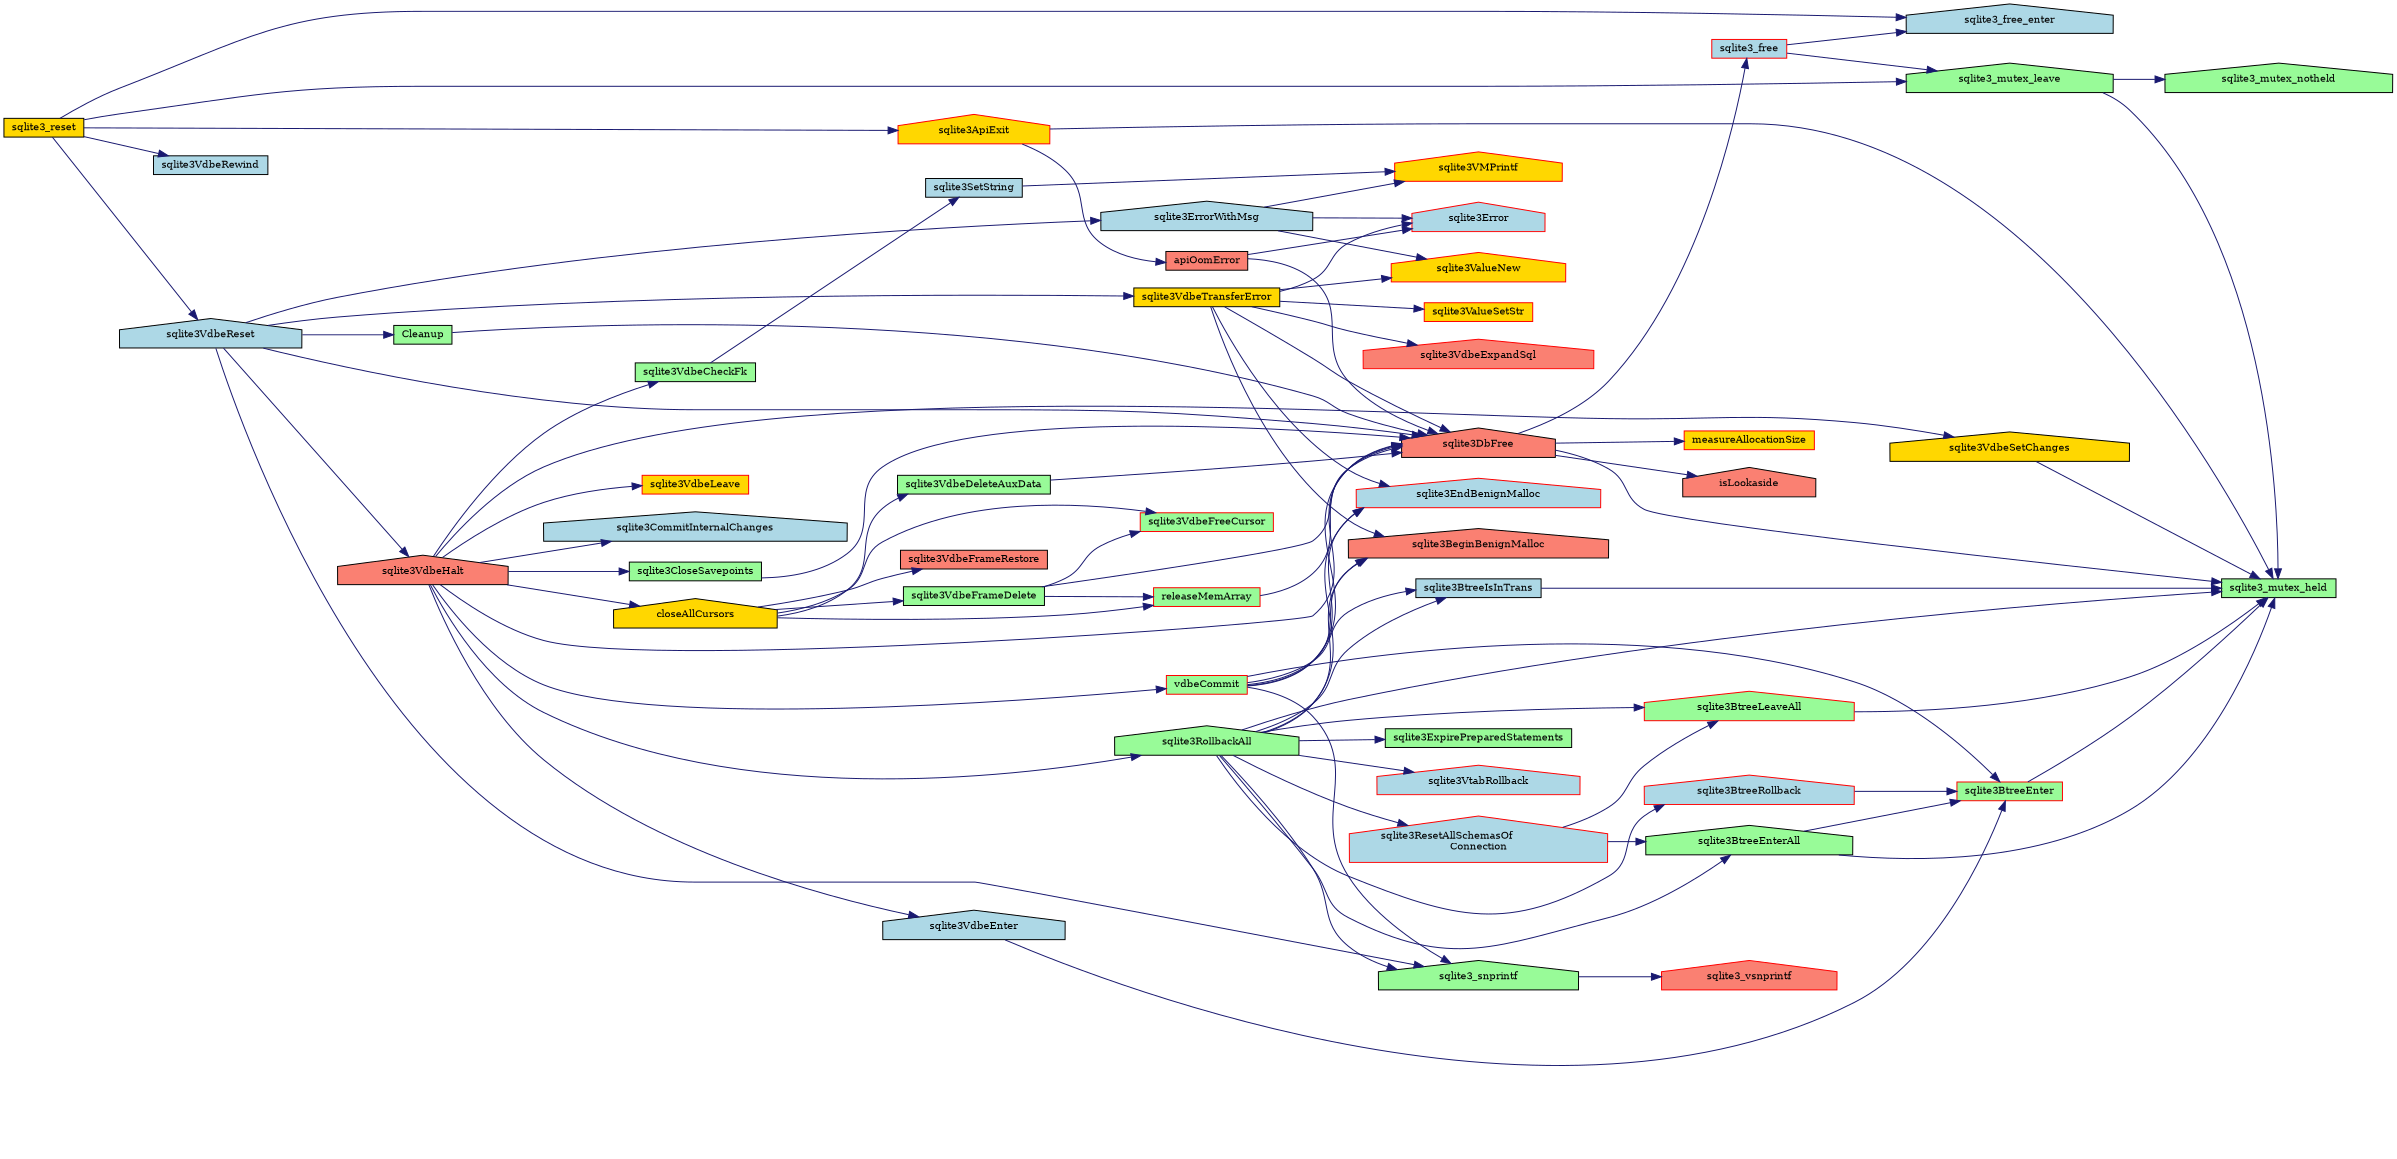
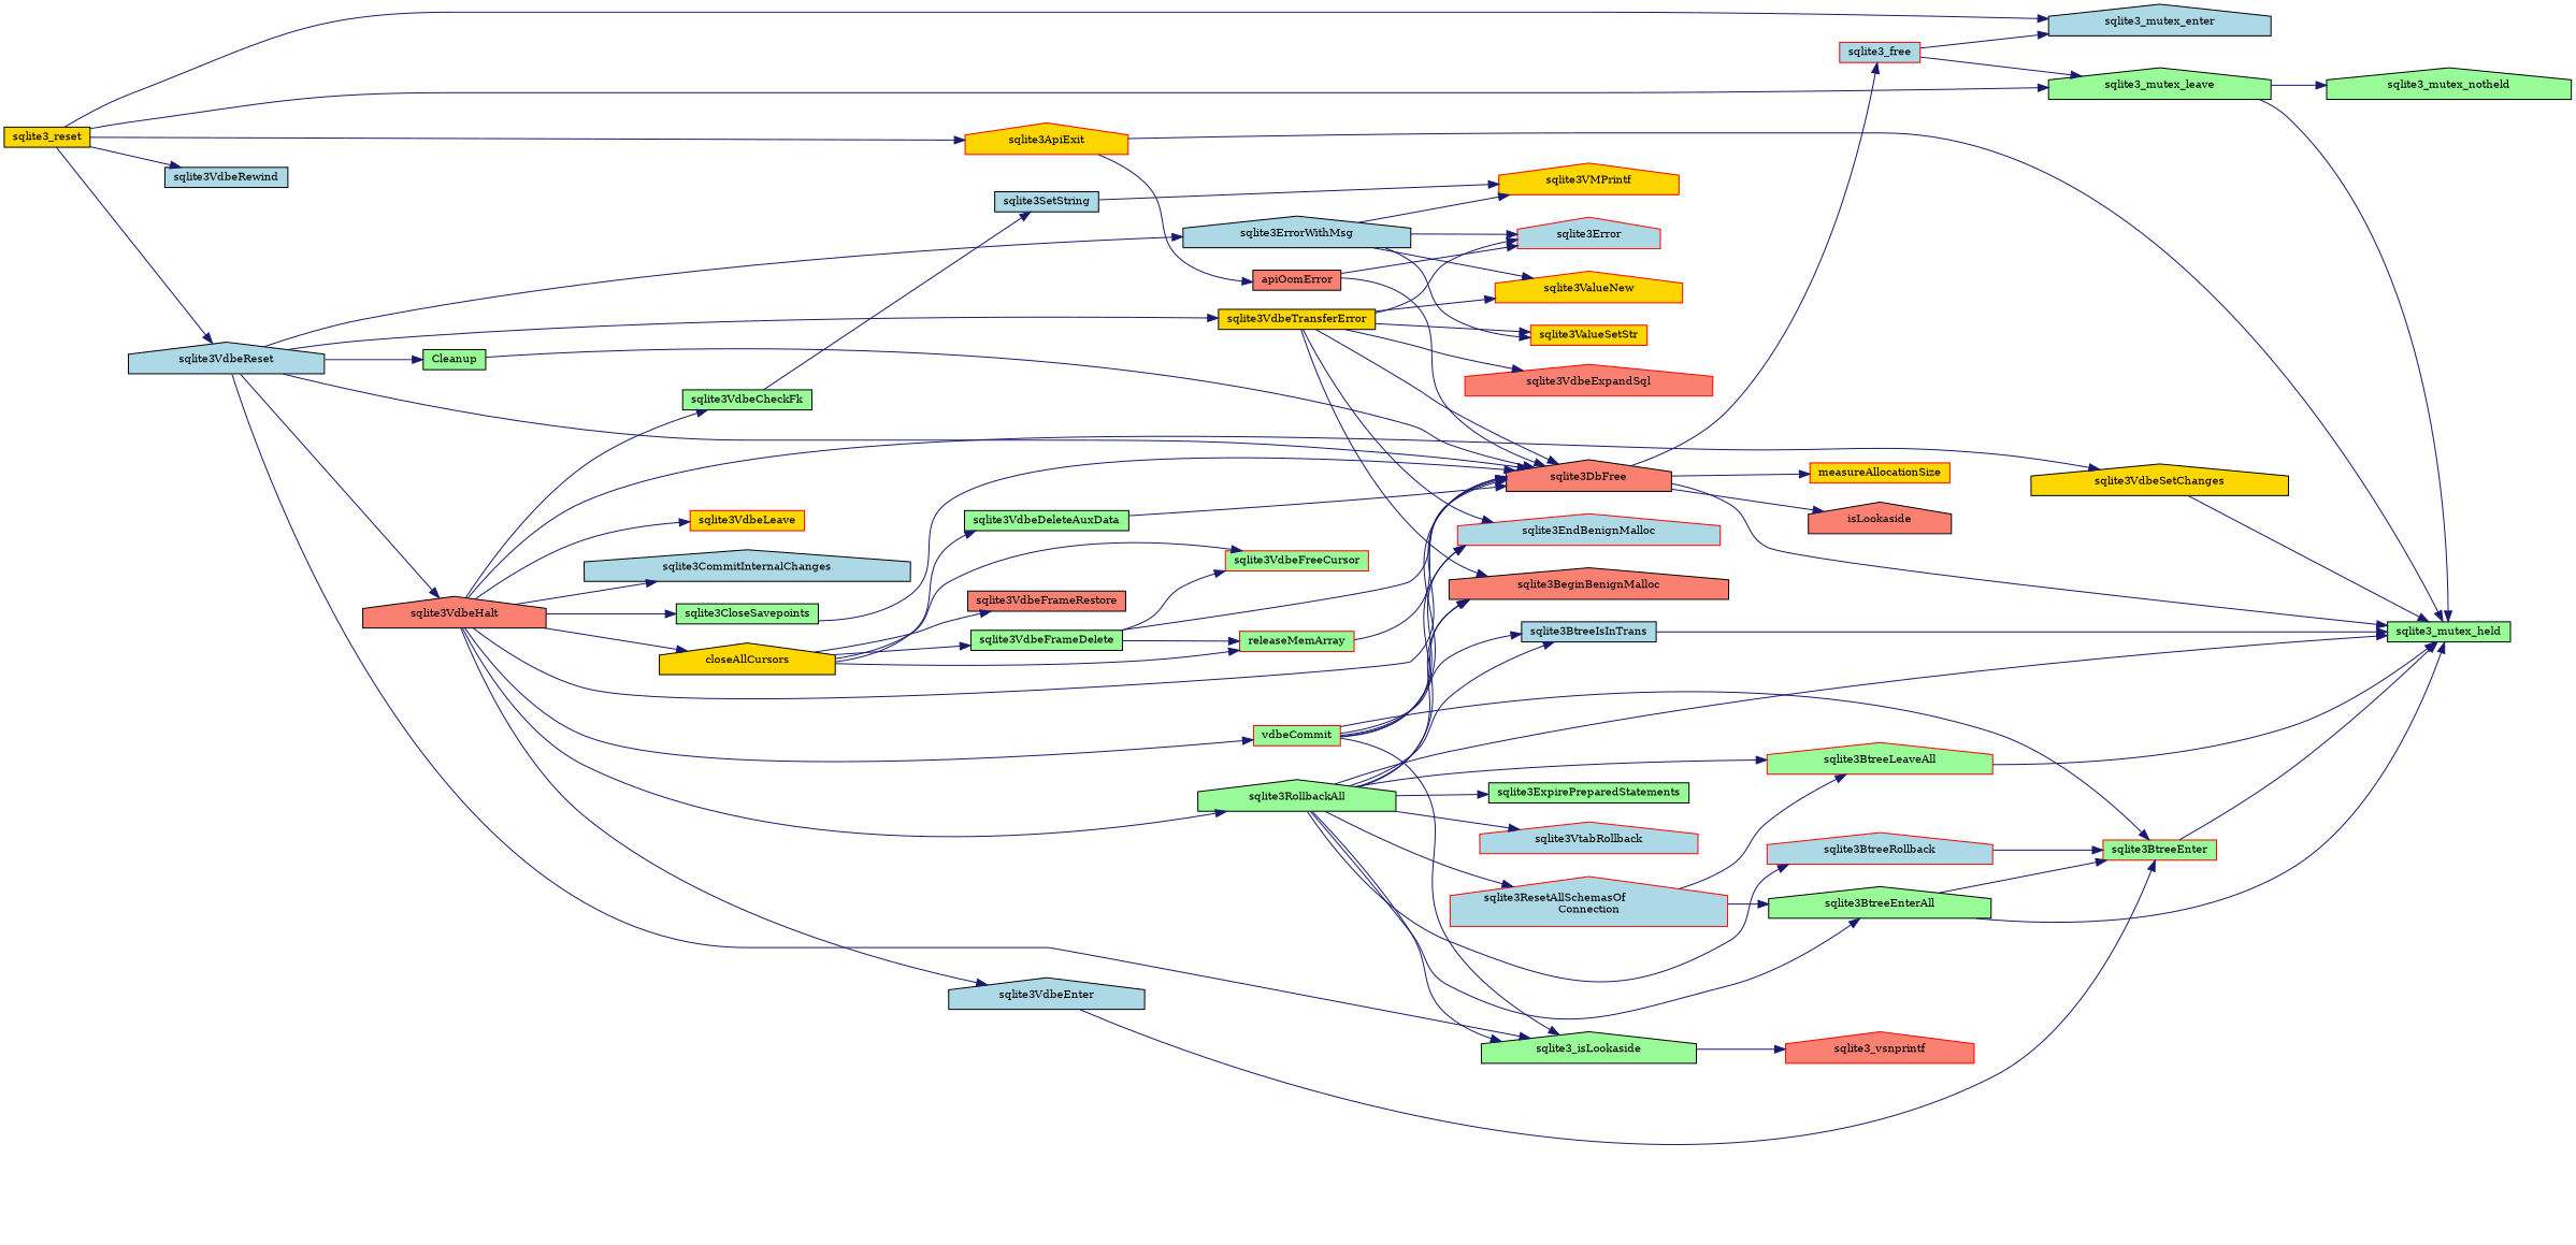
  digraph {
    fontname="DejaVu Serif"
    rankdir=LR
    node [color=black fillcolor=palegreen fontname="DejaVu Serif" fontsize=10 shape=house style=filled]
    edge [color=midnightblue fontname="DejaVu Serif" fontsize=10 labelfontname=FreeSans labelfontsize=10 style=solid]
    n1 [fillcolor=gold fontcolor=black height=0.2 label=sqlite3_reset shape=box width=0.4]
-   n2 [fillcolor=lightblue height=0.2 label=sqlite3_free_enter width=0.4]
+   n2 [fillcolor=lightblue height=0.2 label=sqlite3_mutex_enter width=0.4]
    n3 [fillcolor=lightblue height=0.2 label=sqlite3VdbeReset width=0.4]
    n4 [height=0.2 label=sqlite3_mutex_leave width=0.4]
    n5 [fillcolor=lightblue height=0.2 label=sqlite3VdbeRewind shape=box width=0.4]
    n6 [color=red fillcolor=gold height=0.2 label=sqlite3ApiExit width=0.4]
    n7 [fillcolor=salmon height=0.2 label=sqlite3VdbeHalt width=0.4]
    n8 [fillcolor=salmon height=0.2 label=sqlite3DbFree width=0.4]
-   n9 [height=0.2 label=sqlite3_snprintf width=0.4]
+   n9 [height=0.2 label=sqlite3_isLookaside width=0.4]
    n10 [fillcolor=gold height=0.2 label=sqlite3VdbeTransferError shape=box width=0.4]
    n11 [fillcolor=lightblue height=0.2 label=sqlite3ErrorWithMsg width=0.4]
    n12 [height=0.2 label=Cleanup shape=box width=0.4]
    n13 [height=0.2 label=sqlite3_mutex_held shape=box width=0.4]
    n14 [height=0.2 label=sqlite3_mutex_notheld width=0.4]
    n15 [fillcolor=salmon height=0.2 label=apiOomError shape=box width=0.4]
    n16 [fillcolor=gold height=0.2 label=closeAllCursors width=0.4]
    n17 [fillcolor=lightblue height=0.2 label=sqlite3VdbeEnter width=0.4]
    n18 [height=0.2 label=sqlite3RollbackAll width=0.4]
    n19 [height=0.2 label=sqlite3CloseSavepoints shape=box width=0.4]
    n20 [height=0.2 label=sqlite3VdbeCheckFk shape=box width=0.4]
    n21 [color=red fillcolor=gold height=0.2 label=sqlite3VdbeLeave shape=box width=0.4]
    n22 [color=red height=0.2 label=vdbeCommit shape=box width=0.4]
    n23 [fillcolor=lightblue height=0.2 label=sqlite3CommitInternalChanges width=0.4]
    n24 [fillcolor=gold height=0.2 label=sqlite3VdbeSetChanges width=0.4]
    n25 [color=red fillcolor=gold height=0.2 label=measureAllocationSize shape=box width=0.4]
    n26 [fillcolor=salmon height=0.2 label=isLookaside width=0.4]
    n27 [color=red fillcolor=lightblue height=0.2 label=sqlite3_free shape=box width=0.4]
    n28 [color=red fillcolor=salmon height=0.2 label=sqlite3_vsnprintf width=0.4]
    n29 [fillcolor=salmon height=0.2 label=sqlite3BeginBenignMalloc width=0.4]
    n30 [color=red fillcolor=lightblue height=0.2 label=sqlite3EndBenignMalloc width=0.4]
    n31 [color=red fillcolor=gold height=0.2 label=sqlite3ValueNew width=0.4]
    n32 [color=red fillcolor=gold height=0.2 label=sqlite3ValueSetStr shape=box width=0.4]
    n33 [color=red fillcolor=lightblue height=0.2 label=sqlite3Error width=0.4]
    n34 [color=red fillcolor=salmon height=0.2 label=sqlite3VdbeExpandSql width=0.4]
    n35 [color=red fillcolor=gold height=0.2 label=sqlite3VMPrintf width=0.4]
    n36 [fillcolor=salmon height=0.2 label=sqlite3VdbeFrameRestore shape=box width=0.4]
    n37 [color=red height=0.2 label=sqlite3VdbeFreeCursor shape=box width=0.4]
    n38 [color=red height=0.2 label=releaseMemArray shape=box width=0.4]
    n39 [height=0.2 label=sqlite3VdbeFrameDelete shape=box width=0.4]
    n40 [height=0.2 label=sqlite3VdbeDeleteAuxData shape=box width=0.4]
    n41 [color=red height=0.2 label=sqlite3BtreeEnter shape=box width=0.4]
    n42 [height=0.2 label=sqlite3BtreeEnterAll width=0.4]
    n43 [fillcolor=lightblue height=0.2 label=sqlite3BtreeIsInTrans shape=box width=0.4]
    n44 [color=red fillcolor=lightblue height=0.2 label=sqlite3BtreeRollback width=0.4]
    n45 [color=red fillcolor=lightblue height=0.2 label=sqlite3VtabRollback width=0.4]
    n46 [height=0.2 label=sqlite3ExpirePreparedStatements shape=box width=0.4]
    n47 [color=red fillcolor=lightblue height=0.2 label="sqlite3ResetAllSchemasOf\lConnection" width=0.4]
    n48 [color=red height=0.2 label=sqlite3BtreeLeaveAll width=0.4]
    n49 [fillcolor=lightblue height=0.2 label=sqlite3SetString shape=box width=0.4]
    n1 -> n2
    n1 -> n3
    n1 -> n4
    n1 -> n5
    n1 -> n6
    n3 -> n7
    n3 -> n8
    n3 -> n9
    n3 -> n10
    n3 -> n11
    n3 -> n12
    n4 -> n13
    n4 -> n14
    n6 -> n13
    n6 -> n15
    n7 -> n8
    n7 -> n16
    n7 -> n17
    n7 -> n18
    n7 -> n19
    n7 -> n20
    n7 -> n21
    n7 -> n22
    n7 -> n23
    n7 -> n24
    n8 -> n13
    n8 -> n25
    n8 -> n26
    n8 -> n27
    n9 -> n28
    n10 -> n8
    n10 -> n29
    n10 -> n30
    n10 -> n31
    n10 -> n32
    n10 -> n33
    n10 -> n34
    n11 -> n31
+   n11 -> n32
    n11 -> n33
    n11 -> n35
    n12 -> n8
    n15 -> n8
    n15 -> n33
    n16 -> n36
    n16 -> n37
    n16 -> n38
    n16 -> n39
    n16 -> n40
    n17 -> n41
    n18 -> n9
    n18 -> n13
    n18 -> n29
    n18 -> n30
    n18 -> n42
    n18 -> n43
    n18 -> n44
    n18 -> n45
    n18 -> n46
    n18 -> n47
    n18 -> n48
    n19 -> n8
    n20 -> n49
    n22 -> n8
    n22 -> n9
    n22 -> n29
    n22 -> n30
    n22 -> n41
    n22 -> n43
    n24 -> n13
    n27 -> n2
    n27 -> n4
    n38 -> n8
    n39 -> n8
    n39 -> n37
    n39 -> n38
    n40 -> n8
    n41 -> n13
    n42 -> n13
    n42 -> n41
    n43 -> n13
    n44 -> n41
    n47 -> n42
    n47 -> n48
    n48 -> n13
    n49 -> n35
  }
